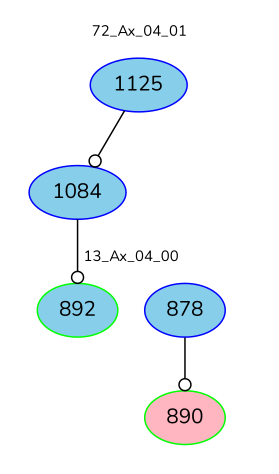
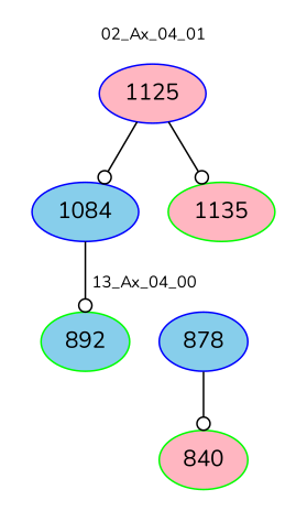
  digraph {
    fontname=Nunito
    node [color=blue fillcolor=skyblue fontname=Nunito style=filled]
    edge [arrowhead=odot color=black fontname=Nunito]
    n1 [label=878]
-   n2 [color=green fillcolor=lightpink label=890]
+   n2 [color=green fillcolor=lightpink label=840]
    n3 [color=green label=892]
-   n4 [label=1125]
+   n4 [fillcolor=lightpink label=1125]
    n5 [label=1084]
+   n6 [color=green fillcolor=lightpink label=1135]
    subgraph cluster_1 {
      color=white
      fontsize=10
      label="13_Ax_04_00"
      n1
      n2
      n3
    }
    subgraph cluster_2 {
      color=white
      fontsize=10
-     label="72_Ax_04_01"
+     label="02_Ax_04_01"
      n4
      n5
+     n6
    }
    n1 -> n2
    n4 -> n5
+   n4 -> n6
    n5 -> n3
  }
